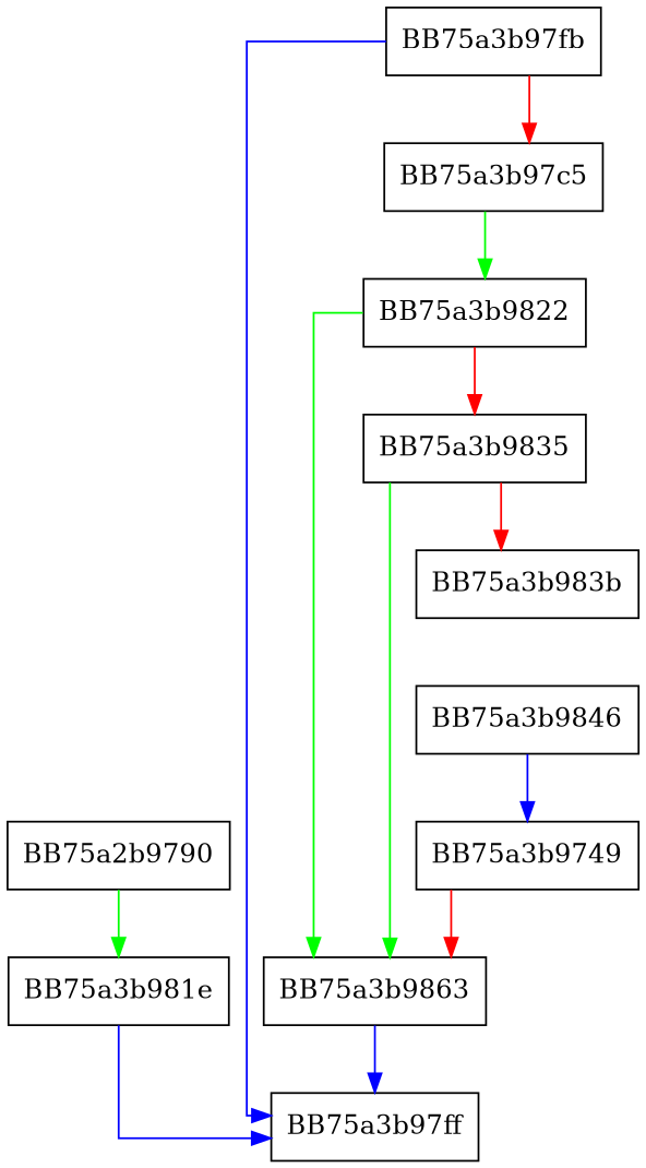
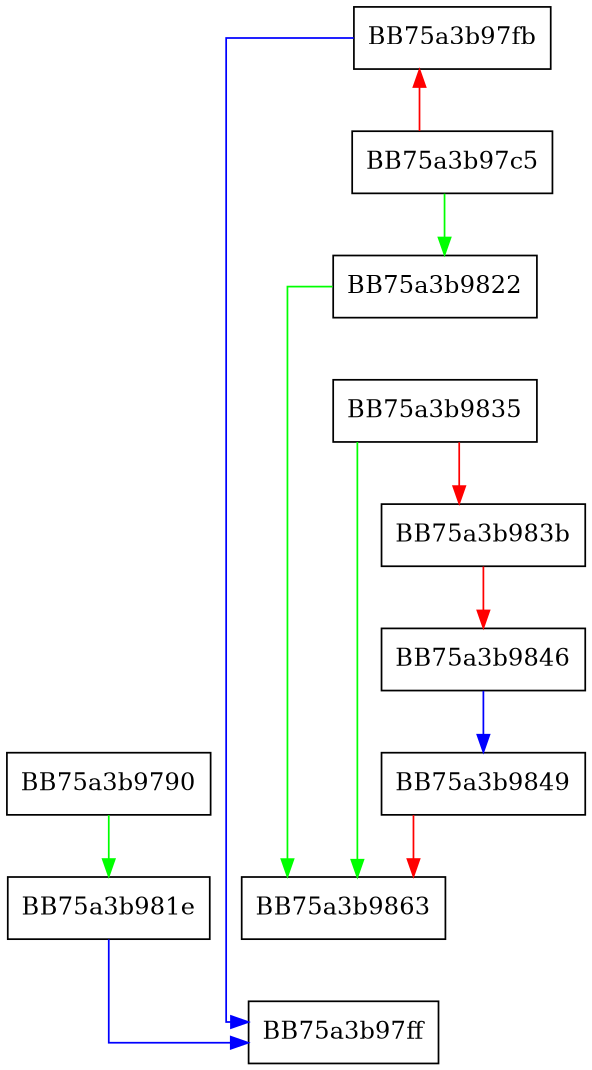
  digraph {
    splines=ortho
    node [shape=box]
    edge [color=red]
-   BB75a3b9790 [label=BB75a2b9790]
+   BB75a3b9790
    BB75a3b981e
    BB75a3b97ff
    BB75a3b97c5
    BB75a3b9822
    BB75a3b97fb
    BB75a3b9863
    BB75a3b9835
    BB75a3b983b
    BB75a3b9846
-   BB75a3b9849 [label=BB75a3b9749]
+   BB75a3b9849
    BB75a3b9790 -> BB75a3b981e [color=green]
    BB75a3b981e -> BB75a3b97ff [color=blue]
    BB75a3b97c5 -> BB75a3b9822 [color=green]
-   BB75a3b97fb -> BB75a3b97c5
+   BB75a3b97c5 -> BB75a3b97fb
    BB75a3b9822 -> BB75a3b9863 [color=green]
-   BB75a3b9822 -> BB75a3b9835
    BB75a3b97fb -> BB75a3b97ff [color=blue]
-   BB75a3b9863 -> BB75a3b97ff [color=blue]
    BB75a3b9835 -> BB75a3b9863 [color=green]
    BB75a3b9835 -> BB75a3b983b
+   BB75a3b983b -> BB75a3b9846
    BB75a3b9846 -> BB75a3b9849 [color=blue]
    BB75a3b9849 -> BB75a3b9863
  }
